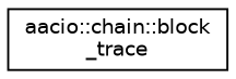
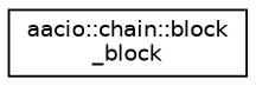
  digraph {
    rankdir=LR
-   n1 [color=black fillcolor=white fontname=Helvetica fontsize=10 height=0.2 label="aacio::chain::block\l_trace" shape=record style=filled width=0.4]
+   n1 [color=black fillcolor=white fontname=Helvetica fontsize=10 height=0.2 label="aacio::chain::block\l_block" shape=record style=filled width=0.4]
  }
